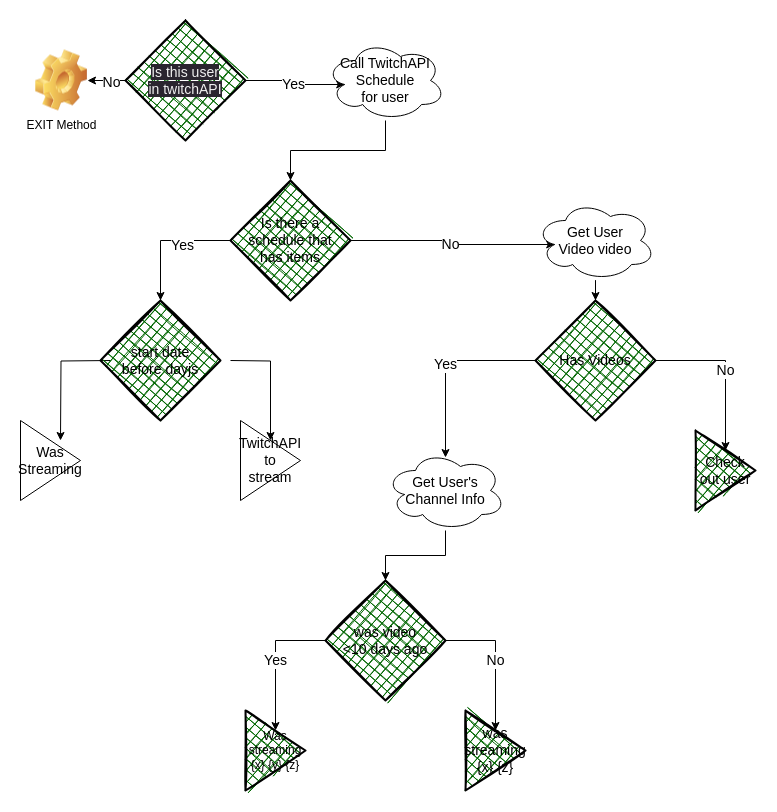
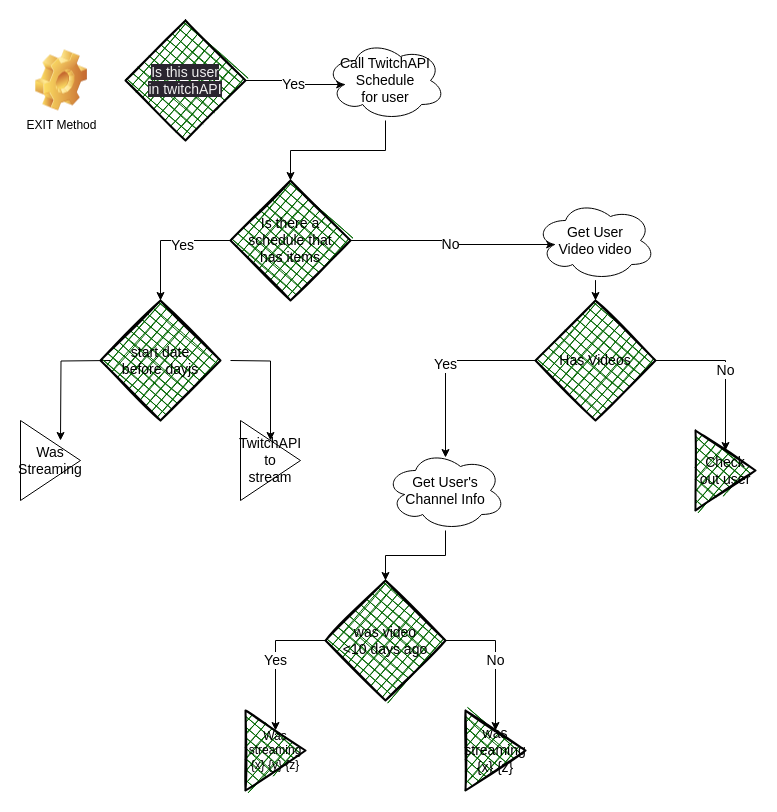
  <mxCell id="0" />
  <mxCell id="1" parent="0" />
- <mxCell id="2" style="edgeStyle=orthogonalEdgeStyle;rounded=0;orthogonalLoop=1;jettySize=auto;html=1;" parent="1" source="5" target="6" edge="1"><mxGeometry relative="1" as="geometry" /></mxCell>
- <mxCell id="3" value="&lt;font style=&quot;font-size: 14px;&quot;&gt;No&lt;/font&gt;" style="edgeLabel;html=1;align=center;verticalAlign=middle;resizable=0;points=[];" parent="2" vertex="1" connectable="0"><mxGeometry x="-0.263" y="1" relative="1" as="geometry"><mxPoint as="offset" /></mxGeometry></mxCell>
  <mxCell id="4" value="Yes" style="edgeStyle=orthogonalEdgeStyle;rounded=0;orthogonalLoop=1;jettySize=auto;html=1;entryX=0.16;entryY=0.55;entryDx=0;entryDy=0;entryPerimeter=0;fontSize=14;" parent="1" source="5" target="8" edge="1"><mxGeometry relative="1" as="geometry" /></mxCell>
  <mxCell id="5" value="&lt;font style=&quot;font-size: 14px;&quot;&gt;&lt;span style=&quot;color: rgb(240, 240, 240); font-family: Helvetica; font-style: normal; font-variant-ligatures: normal; font-variant-caps: normal; font-weight: 400; letter-spacing: normal; orphans: 2; text-indent: 0px; text-transform: none; widows: 2; word-spacing: 0px; -webkit-text-stroke-width: 0px; background-color: rgb(42, 37, 47); text-decoration-thickness: initial; text-decoration-style: initial; text-decoration-color: initial; float: none; display: inline !important;&quot;&gt;Is this user&lt;/span&gt;&lt;br style=&quot;border-color: rgb(0, 0, 0); color: rgb(240, 240, 240); font-family: Helvetica; font-style: normal; font-variant-ligatures: normal; font-variant-caps: normal; font-weight: 400; letter-spacing: normal; orphans: 2; text-indent: 0px; text-transform: none; widows: 2; word-spacing: 0px; -webkit-text-stroke-width: 0px; background-color: rgb(42, 37, 47); text-decoration-thickness: initial; text-decoration-style: initial; text-decoration-color: initial;&quot;&gt;&lt;span style=&quot;color: rgb(240, 240, 240); font-family: Helvetica; font-style: normal; font-variant-ligatures: normal; font-variant-caps: normal; font-weight: 400; letter-spacing: normal; orphans: 2; text-indent: 0px; text-transform: none; widows: 2; word-spacing: 0px; -webkit-text-stroke-width: 0px; background-color: rgb(42, 37, 47); text-decoration-thickness: initial; text-decoration-style: initial; text-decoration-color: initial; float: none; display: inline !important;&quot;&gt;in twitchAPI&lt;/span&gt;&lt;br&gt;&lt;/font&gt;" style="rhombus;whiteSpace=wrap;html=1;strokeWidth=2;fillWeight=-1;hachureGap=8;fillStyle=cross-hatch;fillColor=#006600;sketch=1;align=center;verticalAlign=middle;" parent="1" vertex="1"><mxGeometry x="125" y="20" width="120" height="120" as="geometry" /></mxCell>
  <mxCell id="6" value="EXIT Method" style="shape=image;html=1;verticalLabelPosition=bottom;verticalAlign=top;imageAspect=1;aspect=fixed;image=img/clipart/Gear_128x128.png" parent="1" vertex="1"><mxGeometry x="35" y="49.5" width="52" height="61" as="geometry" /></mxCell>
  <mxCell id="7" style="edgeStyle=orthogonalEdgeStyle;rounded=0;orthogonalLoop=1;jettySize=auto;html=1;entryX=0.5;entryY=0;entryDx=0;entryDy=0;fontSize=14;" parent="1" source="8" target="12" edge="1"><mxGeometry relative="1" as="geometry" /></mxCell>
  <mxCell id="8" value="Call TwitchAPI&lt;br&gt;Schedule &lt;br&gt;for user" style="ellipse;shape=cloud;whiteSpace=wrap;html=1;fontSize=14;" parent="1" vertex="1"><mxGeometry x="325" y="40" width="120" height="80" as="geometry" /></mxCell>
  <mxCell id="9" style="edgeStyle=orthogonalEdgeStyle;rounded=0;orthogonalLoop=1;jettySize=auto;html=1;entryX=0.5;entryY=0;entryDx=0;entryDy=0;fontSize=14;" parent="1" source="12" target="15" edge="1"><mxGeometry relative="1" as="geometry" /></mxCell>
  <mxCell id="10" value="Yes" style="edgeLabel;html=1;align=center;verticalAlign=middle;resizable=0;points=[];fontSize=14;" parent="9" vertex="1" connectable="0"><mxGeometry x="-0.246" y="4" relative="1" as="geometry"><mxPoint as="offset" /></mxGeometry></mxCell>
  <mxCell id="11" value="No" style="edgeStyle=orthogonalEdgeStyle;rounded=0;orthogonalLoop=1;jettySize=auto;html=1;entryX=0.16;entryY=0.55;entryDx=0;entryDy=0;entryPerimeter=0;fontSize=14;" parent="1" source="12" target="22" edge="1"><mxGeometry relative="1" as="geometry" /></mxCell>
  <mxCell id="12" value="&lt;font style=&quot;font-size: 14px;&quot;&gt;Is there a schedule that&lt;br&gt;has items&lt;br&gt;&lt;/font&gt;" style="rhombus;whiteSpace=wrap;html=1;strokeWidth=2;fillWeight=-1;hachureGap=8;fillStyle=cross-hatch;fillColor=#006600;sketch=1;align=center;verticalAlign=middle;" parent="1" vertex="1"><mxGeometry x="230" y="180" width="120" height="120" as="geometry" /></mxCell>
  <mxCell id="13" style="edgeStyle=orthogonalEdgeStyle;rounded=0;orthogonalLoop=1;jettySize=auto;html=1;exitX=1;exitY=0.5;exitDx=0;exitDy=0;fontSize=14;" parent="1" target="17" edge="1"><mxGeometry relative="1" as="geometry"><mxPoint x="230" y="360" as="sourcePoint" /></mxGeometry></mxCell>
  <mxCell id="14" style="edgeStyle=orthogonalEdgeStyle;rounded=0;orthogonalLoop=1;jettySize=auto;html=1;entryX=0.5;entryY=0;entryDx=0;entryDy=0;fontSize=14;exitX=0;exitY=0.5;exitDx=0;exitDy=0;" parent="1" edge="1"><mxGeometry relative="1" as="geometry"><mxPoint x="110" y="360" as="sourcePoint" /><mxPoint x="60" y="440" as="targetPoint" /></mxGeometry></mxCell>
  <mxCell id="15" value="&lt;font style=&quot;font-size: 14px;&quot;&gt;start date &lt;br&gt;before dayjs&lt;br&gt;&lt;/font&gt;" style="rhombus;whiteSpace=wrap;html=1;strokeWidth=2;fillWeight=-1;hachureGap=8;fillStyle=cross-hatch;fillColor=#006600;sketch=1;align=center;verticalAlign=middle;" parent="1" vertex="1"><mxGeometry x="100" y="300" width="120" height="120" as="geometry" /></mxCell>
  <mxCell id="16" value="Was Streaming" style="triangle;whiteSpace=wrap;html=1;fontSize=14;" parent="1" vertex="1"><mxGeometry x="20" y="420" width="60" height="80" as="geometry" /></mxCell>
  <mxCell id="17" value="TwitchAPI to&lt;br&gt;stream" style="triangle;whiteSpace=wrap;html=1;fontSize=14;" parent="1" vertex="1"><mxGeometry x="240" y="420" width="60" height="80" as="geometry" /></mxCell>
  <mxCell id="18" value="Yes" style="edgeStyle=orthogonalEdgeStyle;rounded=0;orthogonalLoop=1;jettySize=auto;html=1;entryX=0.5;entryY=0.088;entryDx=0;entryDy=0;entryPerimeter=0;fontSize=14;" parent="1" source="20" target="24" edge="1"><mxGeometry relative="1" as="geometry" /></mxCell>
  <mxCell id="19" value="No" style="edgeStyle=orthogonalEdgeStyle;rounded=0;orthogonalLoop=1;jettySize=auto;html=1;entryX=0.5;entryY=0;entryDx=0;entryDy=0;fontSize=14;" parent="1" source="20" target="30" edge="1"><mxGeometry relative="1" as="geometry" /></mxCell>
  <mxCell id="20" value="&lt;font style=&quot;font-size: 14px;&quot;&gt;Has Videos&lt;br&gt;&lt;/font&gt;" style="rhombus;whiteSpace=wrap;html=1;strokeWidth=2;fillWeight=-1;hachureGap=8;fillStyle=cross-hatch;fillColor=#006600;sketch=1;align=center;verticalAlign=middle;" parent="1" vertex="1"><mxGeometry x="535" y="300" width="120" height="120" as="geometry" /></mxCell>
  <mxCell id="21" style="edgeStyle=orthogonalEdgeStyle;rounded=0;orthogonalLoop=1;jettySize=auto;html=1;entryX=0.5;entryY=0;entryDx=0;entryDy=0;fontSize=14;" parent="1" source="22" target="20" edge="1"><mxGeometry relative="1" as="geometry" /></mxCell>
  <mxCell id="22" value="Get User &lt;br&gt;Video video" style="ellipse;shape=cloud;whiteSpace=wrap;html=1;fontSize=14;" parent="1" vertex="1"><mxGeometry x="535" y="200" width="120" height="80" as="geometry" /></mxCell>
  <mxCell id="23" style="edgeStyle=orthogonalEdgeStyle;rounded=0;orthogonalLoop=1;jettySize=auto;html=1;fontSize=14;" parent="1" source="24" target="27" edge="1"><mxGeometry relative="1" as="geometry" /></mxCell>
  <mxCell id="24" value="Get User's&lt;br&gt;Channel Info" style="ellipse;shape=cloud;whiteSpace=wrap;html=1;fontSize=14;" parent="1" vertex="1"><mxGeometry x="385" y="450" width="120" height="80" as="geometry" /></mxCell>
  <mxCell id="25" value="No" style="edgeStyle=orthogonalEdgeStyle;rounded=0;orthogonalLoop=1;jettySize=auto;html=1;entryX=0.5;entryY=0;entryDx=0;entryDy=0;fontSize=14;" parent="1" source="27" target="29" edge="1"><mxGeometry relative="1" as="geometry" /></mxCell>
  <mxCell id="26" value="Yes" style="edgeStyle=orthogonalEdgeStyle;rounded=0;orthogonalLoop=1;jettySize=auto;html=1;entryX=0.5;entryY=0;entryDx=0;entryDy=0;fontSize=14;" parent="1" source="27" target="28" edge="1"><mxGeometry relative="1" as="geometry" /></mxCell>
  <mxCell id="27" value="&lt;font style=&quot;font-size: 14px;&quot;&gt;was video &lt;br&gt;&amp;lt;10 days ago&lt;br&gt;&lt;/font&gt;" style="rhombus;whiteSpace=wrap;html=1;strokeWidth=2;fillWeight=-1;hachureGap=8;fillStyle=cross-hatch;fillColor=#006600;sketch=1;align=center;verticalAlign=middle;" parent="1" vertex="1"><mxGeometry x="325" y="580" width="120" height="120" as="geometry" /></mxCell>
  <mxCell id="28" value="Was streaming&lt;br&gt;{x} {y} {z}" style="triangle;whiteSpace=wrap;html=1;fillColor=#006600;strokeWidth=2;fillWeight=-1;hachureGap=8;fillStyle=cross-hatch;sketch=1;" parent="1" vertex="1"><mxGeometry x="245" y="710" width="60" height="80" as="geometry" /></mxCell>
  <mxCell id="29" value="was streaming {x} {z}" style="triangle;whiteSpace=wrap;html=1;fillColor=#006600;strokeWidth=2;fillWeight=-1;hachureGap=8;fillStyle=cross-hatch;sketch=1;fontSize=14;" parent="1" vertex="1"><mxGeometry x="465" y="710" width="60" height="80" as="geometry" /></mxCell>
  <mxCell id="30" value="Check out user" style="triangle;whiteSpace=wrap;html=1;fillColor=#006600;strokeWidth=2;fillWeight=-1;hachureGap=8;fillStyle=cross-hatch;sketch=1;fontSize=14;" parent="1" vertex="1"><mxGeometry x="695" y="430" width="60" height="80" as="geometry" /></mxCell>
